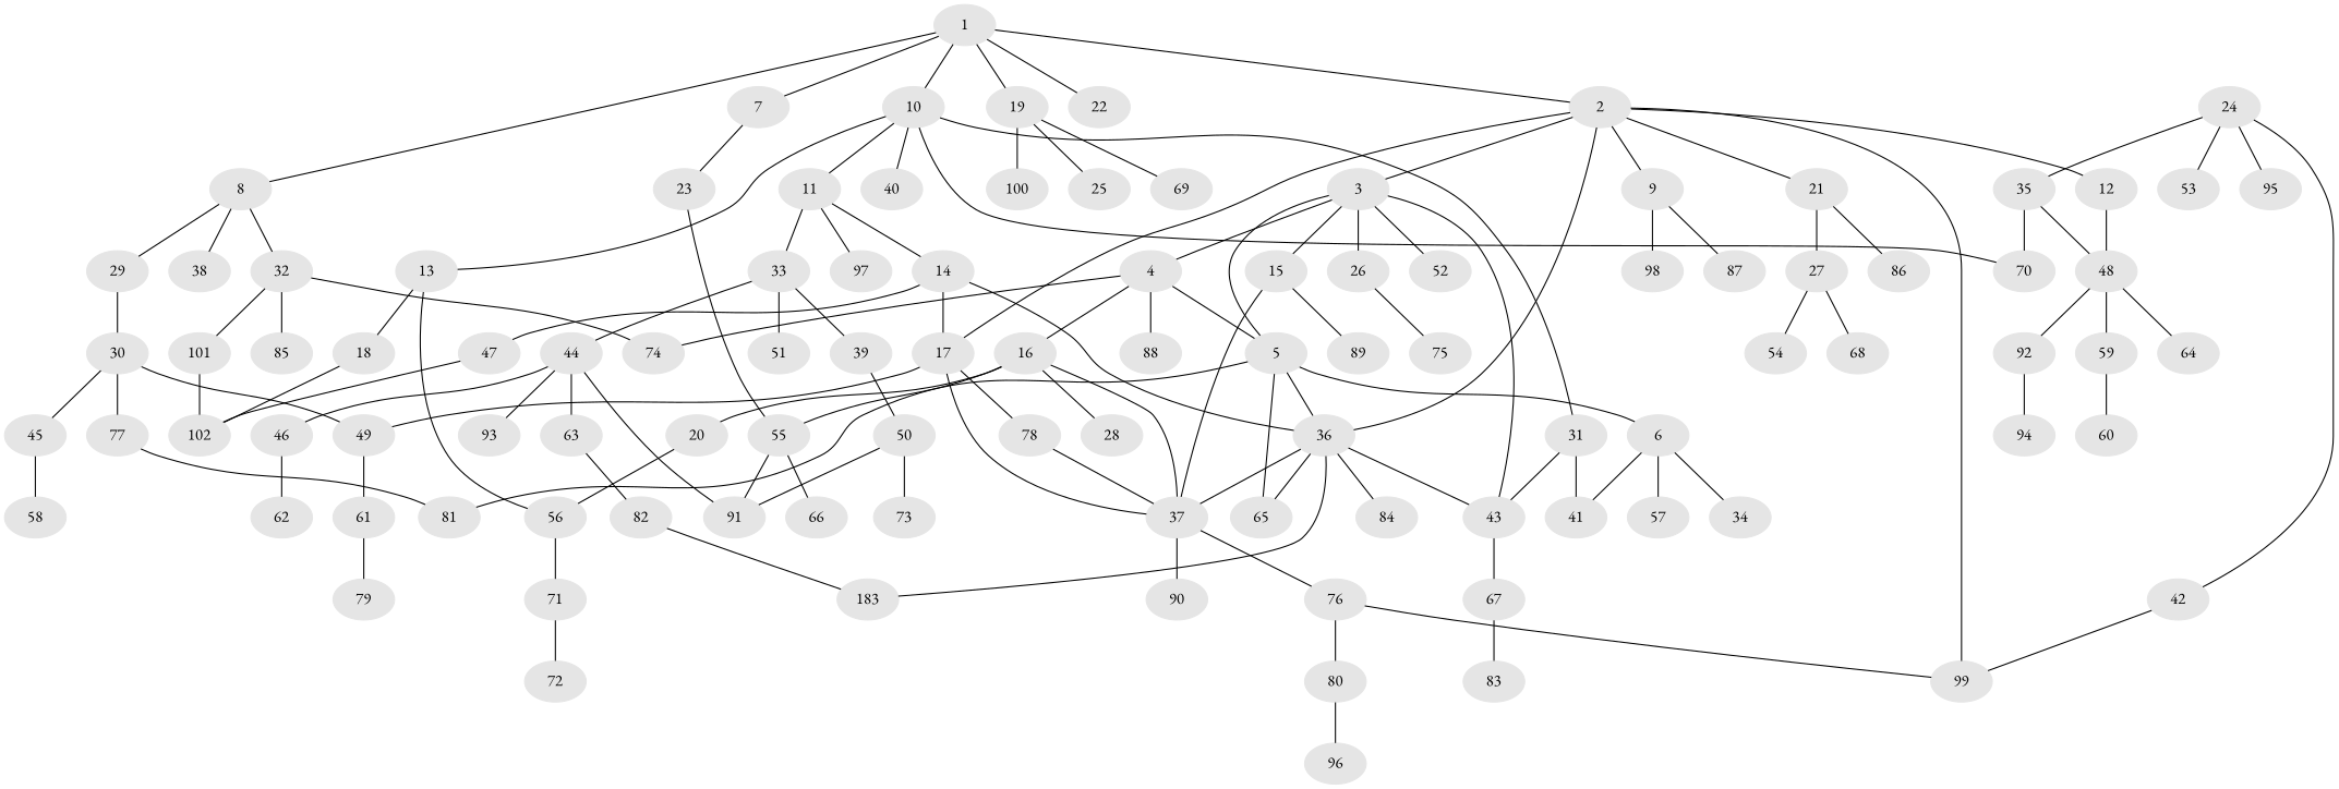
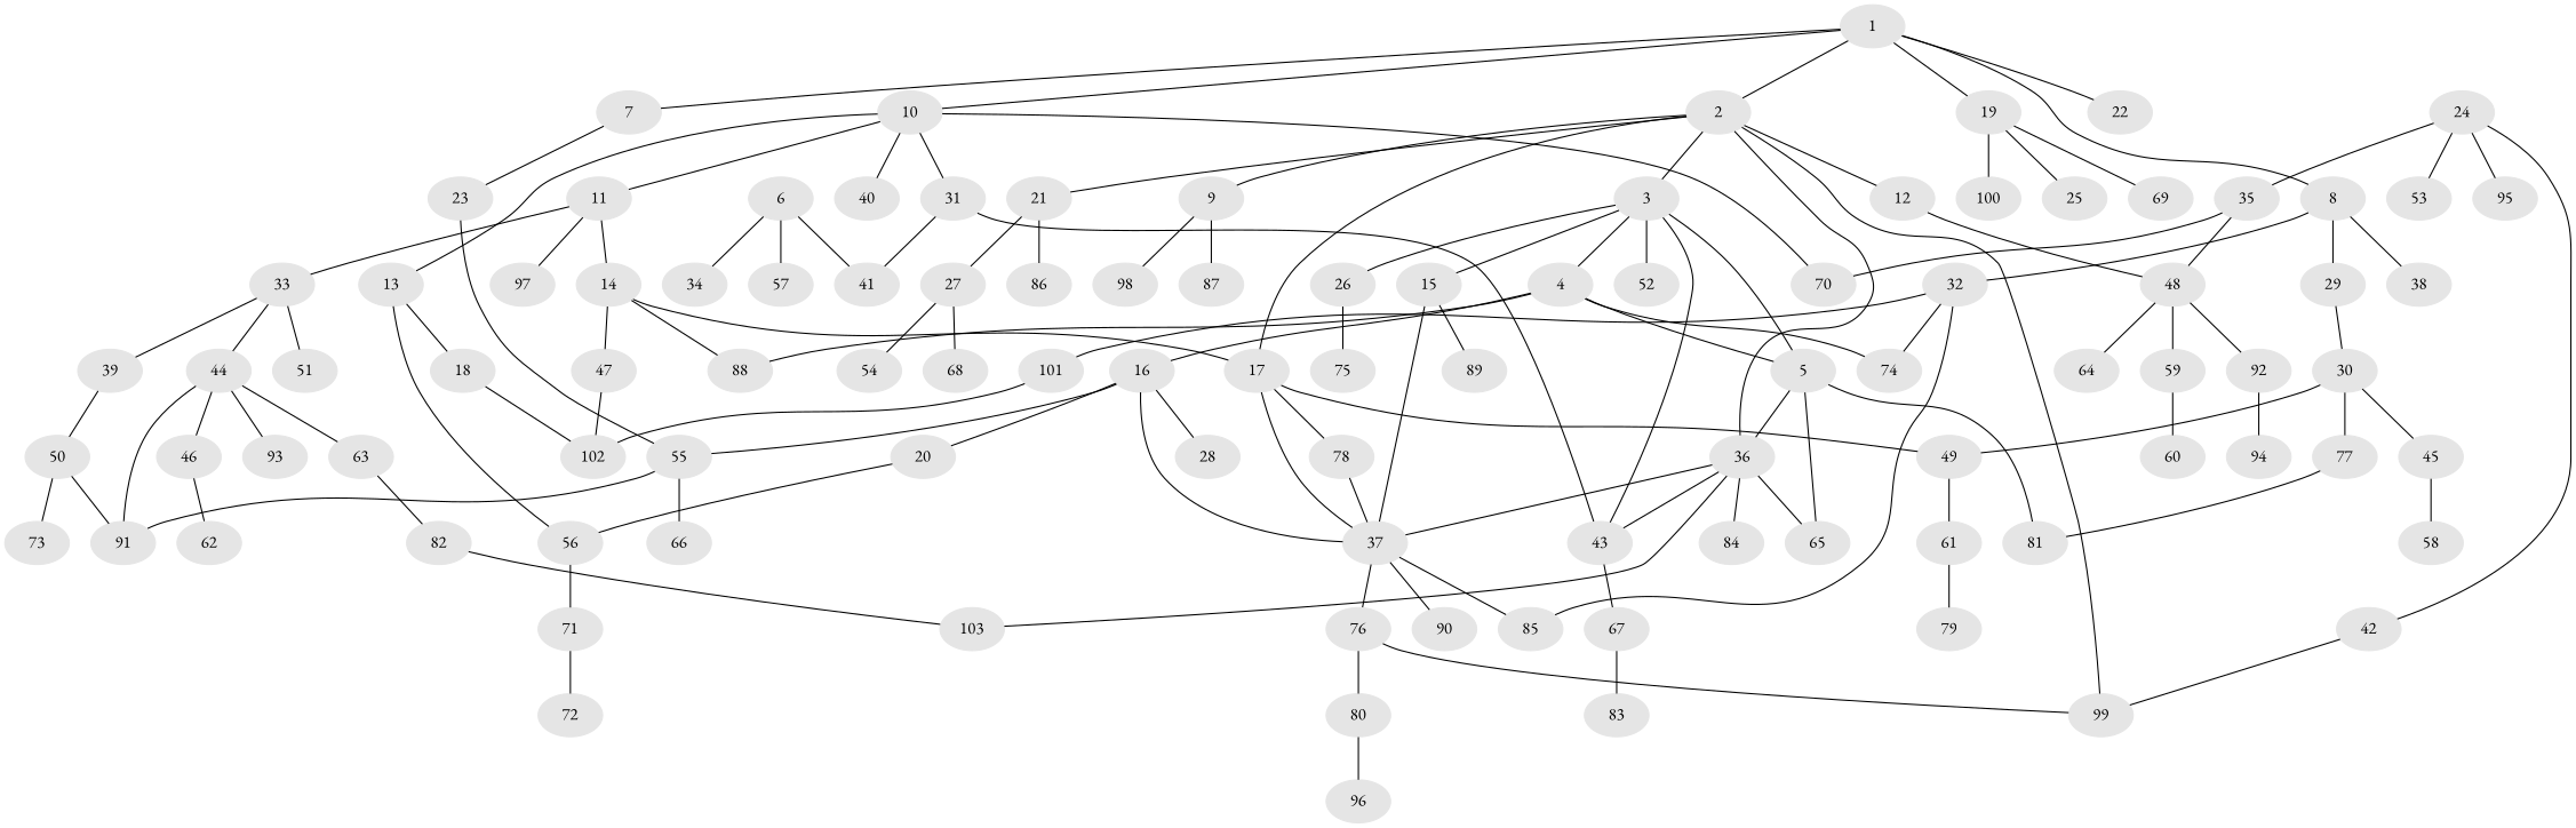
  graph {
    fontname="EB Garamond"
    node [color=gray90 fontname="EB Garamond" style=filled]
    edge [fontname="EB Garamond"]
    1
    2
    7
    8
    10
    19
    22
    3
    9
    12
    17
    21
    36
    99
    23
    29
    32
    38
    11
    13
    31
    40
    70
    25
    69
    100
    4
    5
    15
    26
    43
    52
    87
    98
    48
    37
    49
    78
    27
    86
    65
    84
-   103 [label=183]
+   103
    16
    74
    88
    6
    81
    89
    75
    67
    20
    28
    55
    34
    41
    57
    30
    85
    101
    14
    33
    97
    18
    56
    47
    39
    44
    51
    59
    64
    92
    102
    71
    76
    90
    91
    66
    61
    24
    35
    42
    53
    95
    54
    68
    45
    77
    58
    50
    46
    63
    93
    80
    73
    83
    62
    82
    60
    94
    79
    72
    96
    1 -- 2
    1 -- 7
    1 -- 8
    1 -- 10
    1 -- 19
    1 -- 22
    2 -- 3
    2 -- 9
    2 -- 12
    2 -- 17
    2 -- 21
    2 -- 36
    2 -- 99
    7 -- 23
    8 -- 29
    8 -- 32
    8 -- 38
    10 -- 11
    10 -- 13
    10 -- 31
    10 -- 40
    10 -- 70
    19 -- 25
    19 -- 69
    19 -- 100
    3 -- 4
    3 -- 5
    3 -- 15
    3 -- 26
    3 -- 43
    3 -- 52
    9 -- 87
    9 -- 98
    12 -- 48
    17 -- 37
    17 -- 49
    17 -- 78
    21 -- 27
    21 -- 86
    36 -- 43
    36 -- 37
    36 -- 65
    36 -- 84
    36 -- 103
    23 -- 55
    29 -- 30
    32 -- 74
    32 -- 85
    32 -- 101
    11 -- 14
    11 -- 33
    11 -- 97
    13 -- 18
    13 -- 56
    31 -- 43
    31 -- 41
    4 -- 5
    4 -- 16
    4 -- 74
    4 -- 88
    5 -- 36
    5 -- 65
-   5 -- 6
    5 -- 81
    15 -- 37
    15 -- 89
    26 -- 75
    43 -- 67
    48 -- 59
    48 -- 64
    48 -- 92
+   37 -- 85
    37 -- 76
    37 -- 90
    49 -- 61
    78 -- 37
    27 -- 54
    27 -- 68
    16 -- 37
    16 -- 20
    16 -- 28
    16 -- 55
    6 -- 34
    6 -- 41
    6 -- 57
    67 -- 83
    20 -- 56
    55 -- 91
    55 -- 66
    30 -- 49
    30 -- 45
    30 -- 77
    101 -- 102
    14 -- 17
-   14 -- 36
+   14 -- 88
    14 -- 47
    33 -- 39
    33 -- 44
    33 -- 51
    18 -- 102
    56 -- 71
    47 -- 102
    39 -- 50
    44 -- 91
    44 -- 46
    44 -- 63
    44 -- 93
    59 -- 60
    92 -- 94
    71 -- 72
    76 -- 99
    76 -- 80
    61 -- 79
    24 -- 35
    24 -- 42
    24 -- 53
    24 -- 95
    35 -- 70
    35 -- 48
    42 -- 99
    45 -- 58
    77 -- 81
    50 -- 91
    50 -- 73
    46 -- 62
    63 -- 82
    80 -- 96
    82 -- 103
  }
